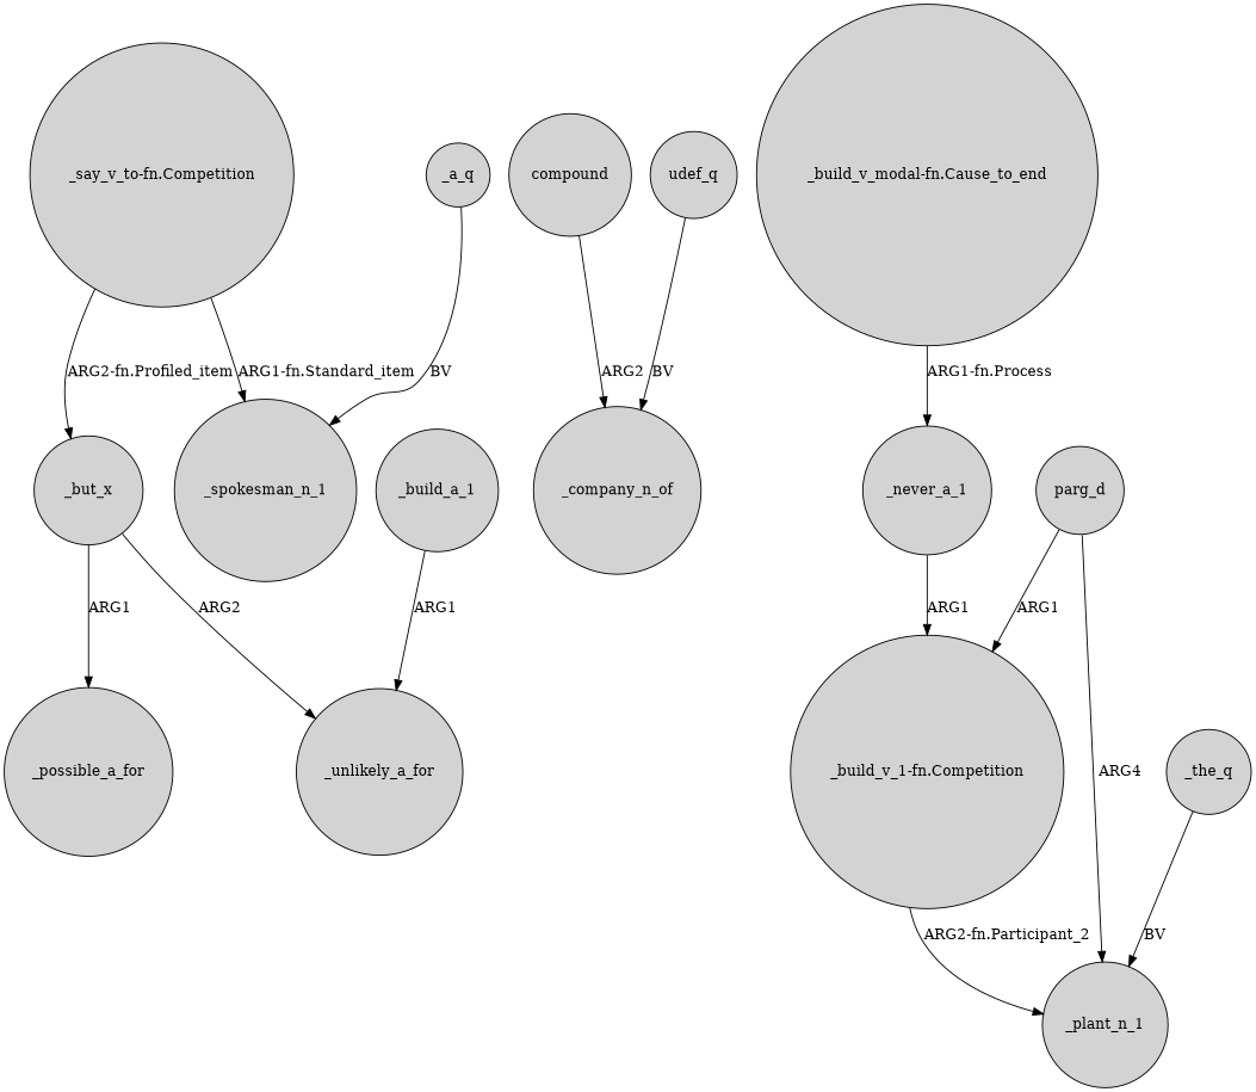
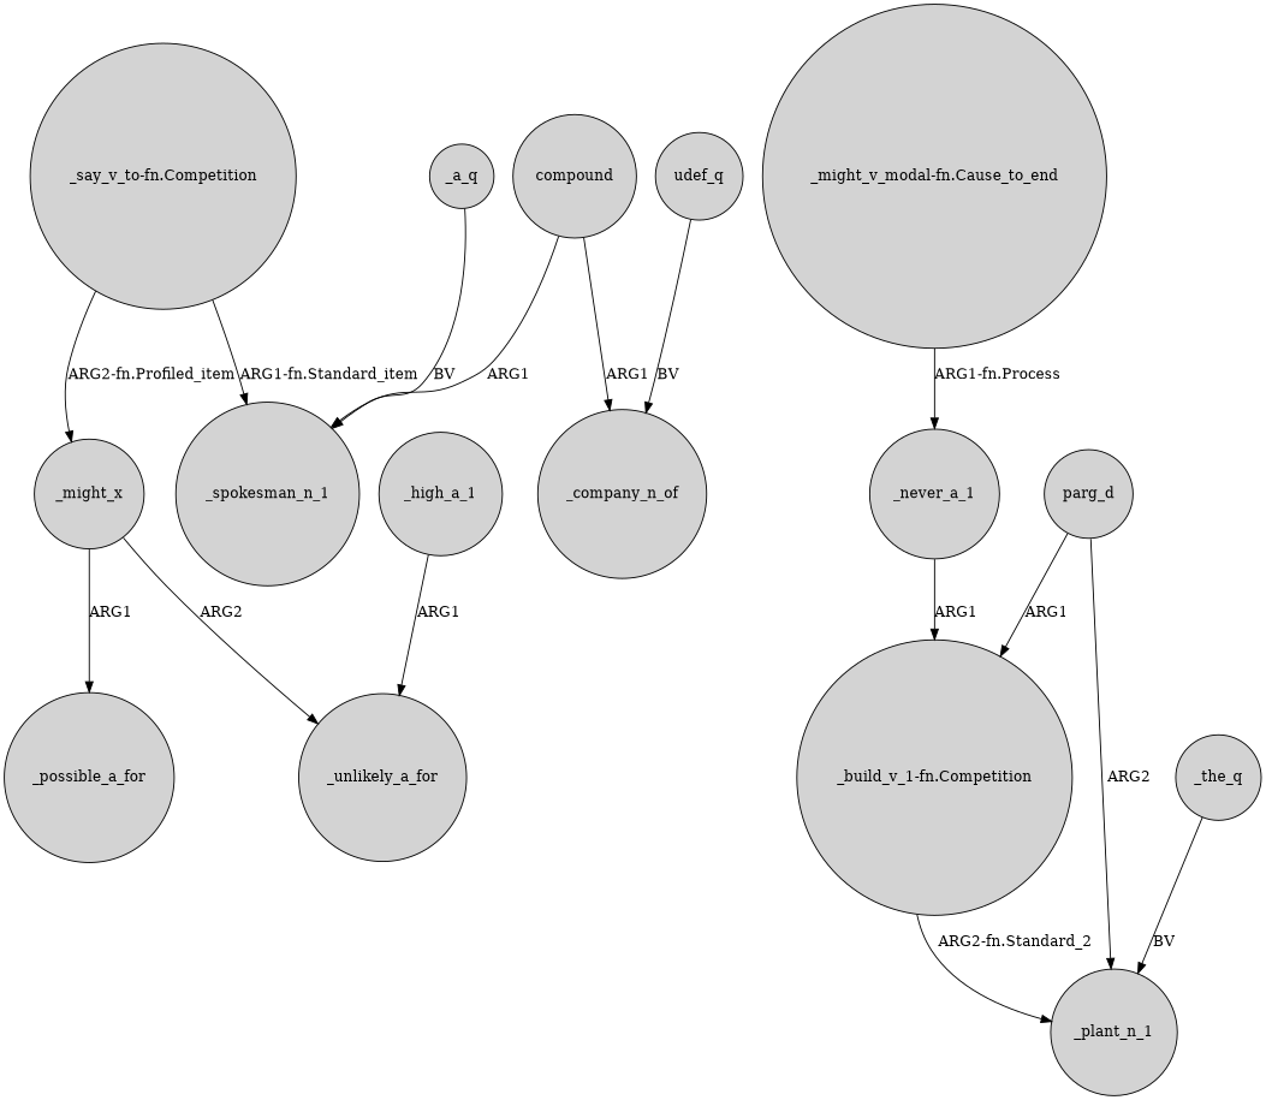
  digraph {
    node [shape=circle style=filled]
    n1 [label="_say_v_to-fn.Competition"]
-   _but_x
+   _but_x [label=_might_x]
    _spokesman_n_1
    _unlikely_a_for
    _possible_a_for
-   "_might_v_modal-fn.Cause_to_end" [label="_build_v_modal-fn.Cause_to_end"]
+   "_might_v_modal-fn.Cause_to_end"
    _never_a_1
    compound
    _company_n_of
    udef_q
    "_build_v_1-fn.Competition"
    _plant_n_1
-   _high_a_1 [label=_build_a_1]
+   _high_a_1
    _a_q
    parg_d
    _the_q
    n1 -> _but_x [label="ARG2-fn.Profiled_item"]
    n1 -> _spokesman_n_1 [label="ARG1-fn.Standard_item"]
    _but_x -> _unlikely_a_for [label=ARG2]
    _but_x -> _possible_a_for [label=ARG1]
    "_might_v_modal-fn.Cause_to_end" -> _never_a_1 [label="ARG1-fn.Process"]
    _never_a_1 -> "_build_v_1-fn.Competition" [label=ARG1]
-   compound -> _company_n_of [label=ARG2]
+   compound -> _spokesman_n_1 [label=ARG1]
+   compound -> _company_n_of [label=ARG1]
    udef_q -> _company_n_of [label=BV]
-   "_build_v_1-fn.Competition" -> _plant_n_1 [label="ARG2-fn.Participant_2"]
+   "_build_v_1-fn.Competition" -> _plant_n_1 [label="ARG2-fn.Standard_2"]
    _high_a_1 -> _unlikely_a_for [label=ARG1]
    _a_q -> _spokesman_n_1 [label=BV]
    parg_d -> "_build_v_1-fn.Competition" [label=ARG1]
-   parg_d -> _plant_n_1 [label=ARG4]
+   parg_d -> _plant_n_1 [label=ARG2]
    _the_q -> _plant_n_1 [label=BV]
  }
